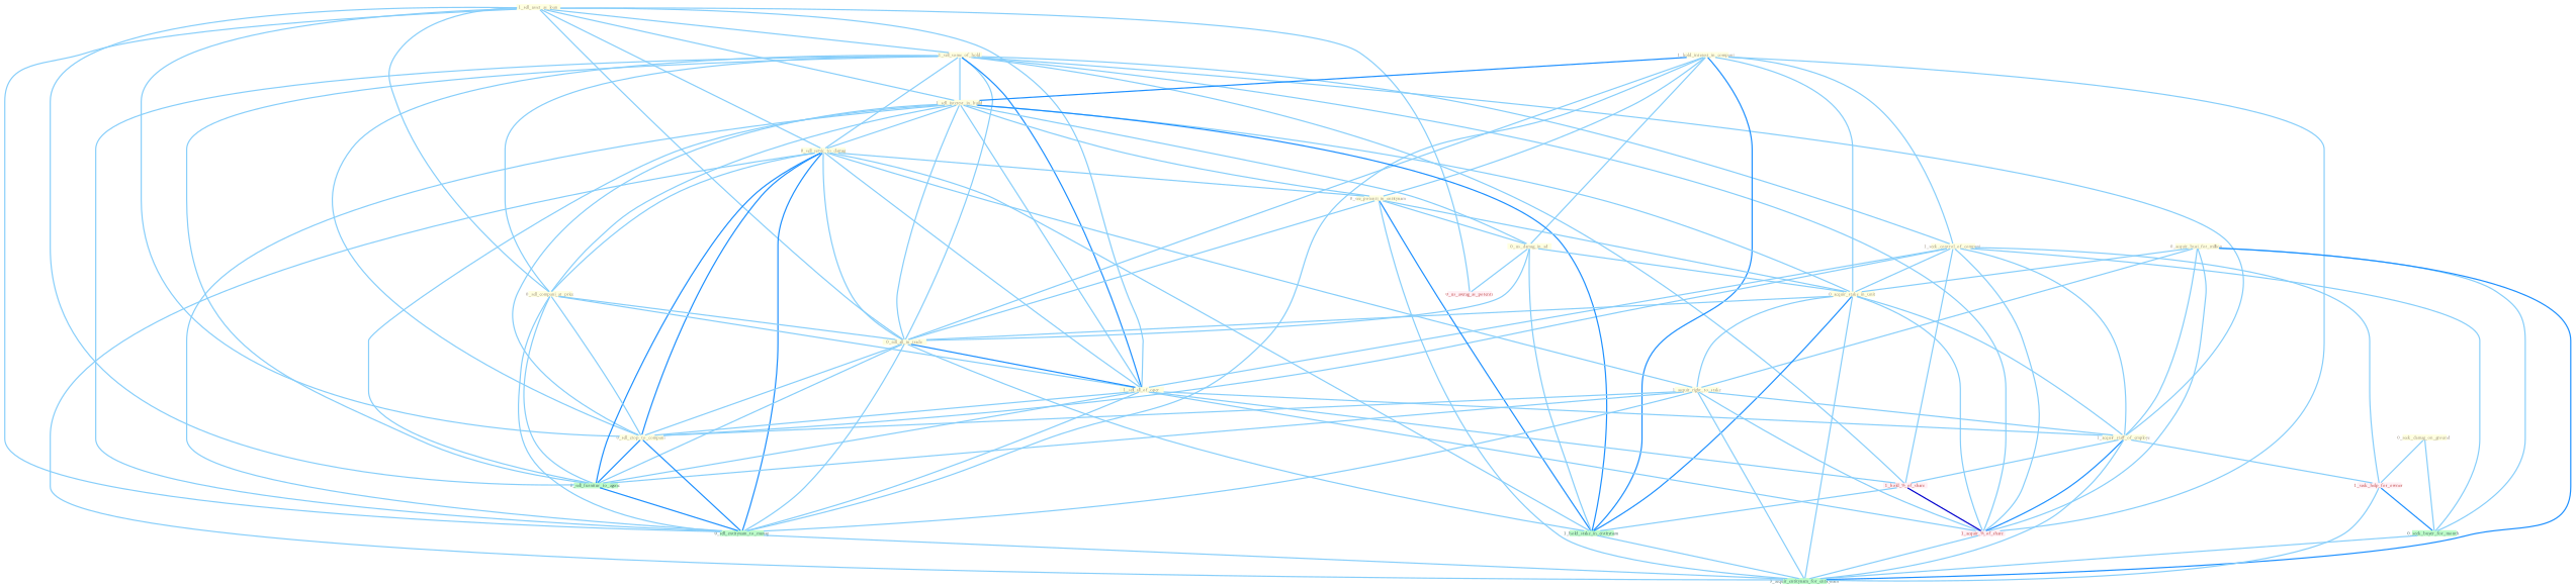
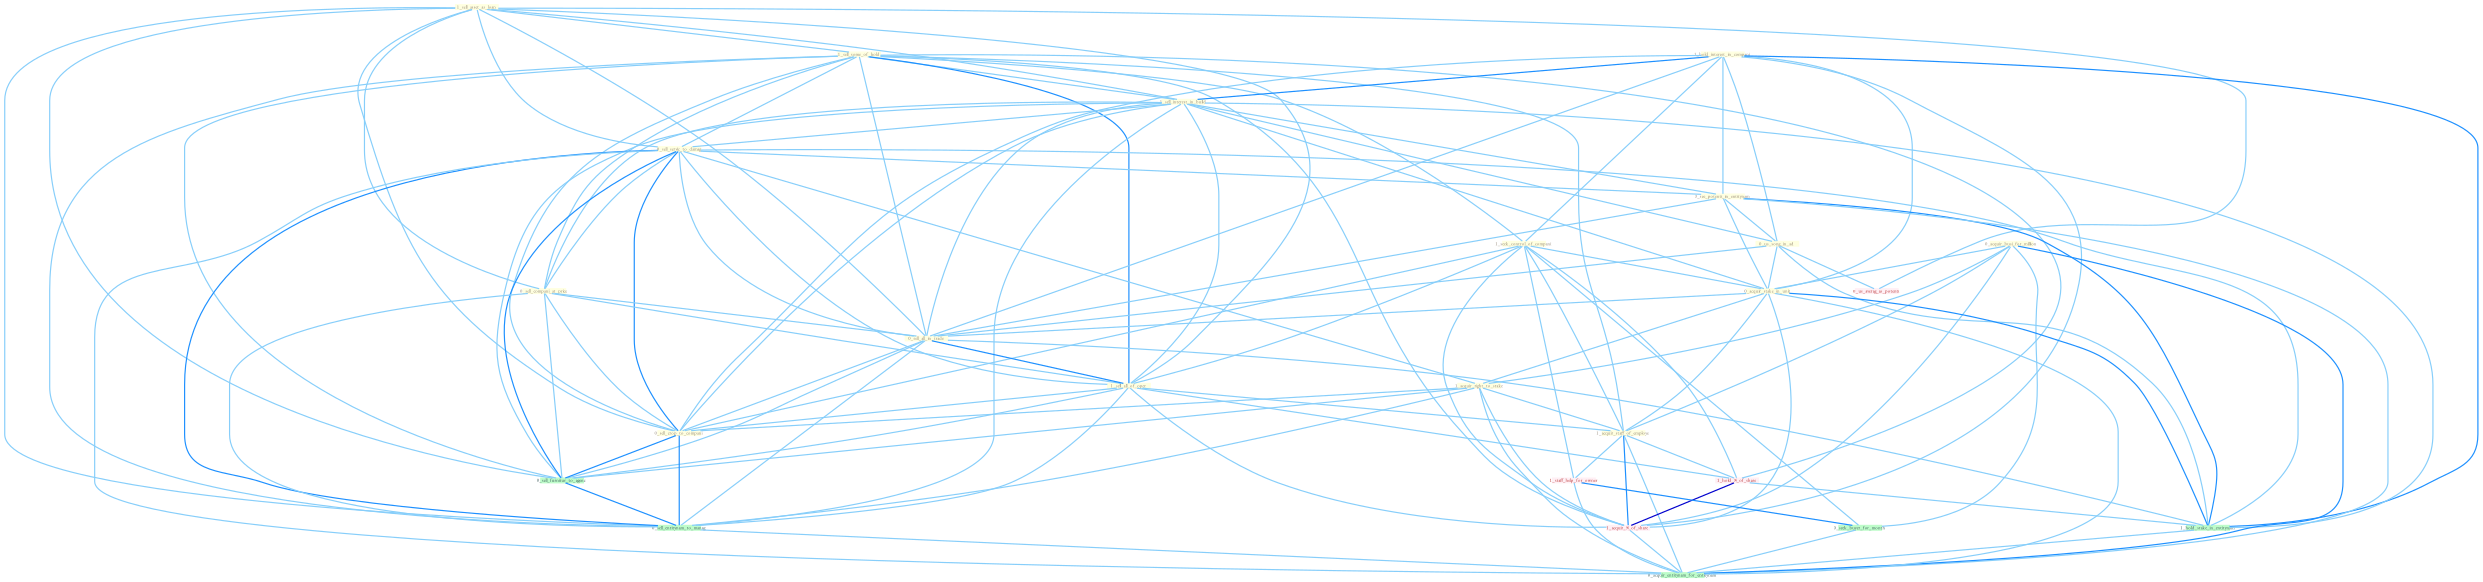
  graph {
    fontname="EB Garamond"
    node [color="#ffffe0" fixedsize=true fontcolor="#8b7d6b" fontname="EB Garamond" fontsize=4 shape=polygon style=filled]
    edge [color="#87cefa" fontname="EB Garamond" w=1]
    "1_sell_asset_as_loan " [height=.06 width=.5]
    n2 [height=.06 label="1_sell_some_of_hold" width=.5]
    "1_hold_interest_in_compani " [height=.06 width=.5]
    "1_seek_control_of_compani " [height=.06 width=.5]
-   "0_seek_damag_on_ground " [height=.06 width=.5]
    "1_sell_interest_in_build " [height=.06 width=.5]
    n7 [height=.06 label="0_sell_servic_to_damag" width=.5]
    "0_sell_compani_at_price " [height=.06 width=.5]
    "0_see_potenti_in_entitynam " [height=.06 width=.5]
    "0_acquir_busi_for_million " [height=.06 width=.5]
-   "0_us_song_in_ad " [height=.06 width=.5 label="0_us_damag_in_ad"]
+   "0_us_song_in_ad " [height=.06 width=.5]
    "0_acquir_stake_in_unit " [height=.06 width=.5]
    "0_sell_all_in_trade " [height=.06 width=.5]
    n14 [height=.06 label="1_acquir_right_to_stake" width=.5]
    "1_sell_all_of_oper " [height=.06 width=.5]
    "1_acquir_staff_of_employe " [height=.06 width=.5]
    "0_sell_crop_to_compani " [height=.06 width=.5]
    "1_hold_%_of_share " [color="#fff0f5" fontcolor="#b22222" height=.06 width=.5]
-   "1_seek_help_for_owner " [color="#fff0f5" fontcolor="#b22222" height=.06 width=.5]
+   "1_seek_help_for_owner " [color="#fff0f5" fontcolor="#b22222" height=.06 width=.5 label="1_staff_help_for_owner"]
    "1_acquir_%_of_share " [color="#fff0f5" fontcolor="#b22222" height=.06 width=.5]
    n21 [color="#fff0f5" fontcolor="#b22222" height=.06 label="0_us_averag_as_potenti" width=.5]
    "0_sell_furnitur_to_agenc " [color="#BDFCC9" fontcolor="#2f4f4f" height=.06 width=.5]
    "0_sell_entitynam_to_manag " [color="#BDFCC9" fontcolor="#2f4f4f" height=.06 width=.5]
    "1_hold_stake_in_entitynam " [color="#BDFCC9" fontcolor="#2f4f4f" height=.06 width=.5]
    "0_seek_buyer_for_month " [color="#BDFCC9" fontcolor="#2f4f4f" height=.06 width=.5]
    "0_acquir_entitynam_for_entitynam " [color="#BDFCC9" fontcolor="#2f4f4f" height=.06 width=.5]
    subgraph sub_1 {
      "1_sell_asset_as_loan "
      n2
      "1_hold_interest_in_compani "
      "1_seek_control_of_compani "
-     "0_seek_damag_on_ground "
      "1_sell_interest_in_build "
      n7
      "0_sell_compani_at_price "
      "0_see_potenti_in_entitynam "
      "0_acquir_busi_for_million "
      "0_us_song_in_ad "
      "0_acquir_stake_in_unit "
      "0_sell_all_in_trade "
      n14
      "1_sell_all_of_oper "
      "1_acquir_staff_of_employe "
      "0_sell_crop_to_compani "
    }
    subgraph sub_2 {
      "1_hold_%_of_share "
      "1_seek_help_for_owner "
      "1_acquir_%_of_share "
      n21
    }
    "1_sell_asset_as_loan " -- n2
    "1_sell_asset_as_loan " -- "1_sell_interest_in_build "
    "1_sell_asset_as_loan " -- n7
    "1_sell_asset_as_loan " -- "0_sell_compani_at_price "
    "1_sell_asset_as_loan " -- "0_sell_all_in_trade "
    "1_sell_asset_as_loan " -- "1_sell_all_of_oper "
    "1_sell_asset_as_loan " -- "0_sell_crop_to_compani "
    "1_sell_asset_as_loan " -- n21
    "1_sell_asset_as_loan " -- "0_sell_furnitur_to_agenc "
    "1_sell_asset_as_loan " -- "0_sell_entitynam_to_manag "
    n2 -- "1_seek_control_of_compani "
    n2 -- "1_sell_interest_in_build "
    n2 -- n7
    n2 -- "0_sell_compani_at_price "
    n2 -- "0_sell_all_in_trade "
    n2 -- "1_sell_all_of_oper " [color="#1e90ff" w=2]
    n2 -- "1_acquir_staff_of_employe "
    n2 -- "0_sell_crop_to_compani "
    n2 -- "1_hold_%_of_share "
    n2 -- "1_acquir_%_of_share "
    n2 -- "0_sell_furnitur_to_agenc "
    n2 -- "0_sell_entitynam_to_manag "
    "1_hold_interest_in_compani " -- "1_seek_control_of_compani "
    "1_hold_interest_in_compani " -- "1_sell_interest_in_build " [color="#1e90ff" w=2]
    "1_hold_interest_in_compani " -- "0_see_potenti_in_entitynam "
    "1_hold_interest_in_compani " -- "0_us_song_in_ad "
    "1_hold_interest_in_compani " -- "0_acquir_stake_in_unit "
    "1_hold_interest_in_compani " -- "0_sell_all_in_trade "
-   "1_hold_interest_in_compani " -- "0_sell_entitynam_to_manag "
+   "1_hold_interest_in_compani " -- "0_sell_crop_to_compani "
    "1_hold_interest_in_compani " -- "1_acquir_%_of_share "
    "1_hold_interest_in_compani " -- "1_hold_stake_in_entitynam " [color="#1e90ff" w=2]
    "1_seek_control_of_compani " -- "0_acquir_stake_in_unit "
    "1_seek_control_of_compani " -- "1_sell_all_of_oper "
    "1_seek_control_of_compani " -- "1_acquir_staff_of_employe "
    "1_seek_control_of_compani " -- "0_sell_crop_to_compani "
    "1_seek_control_of_compani " -- "1_hold_%_of_share "
    "1_seek_control_of_compani " -- "1_seek_help_for_owner "
    "1_seek_control_of_compani " -- "1_acquir_%_of_share "
    "1_seek_control_of_compani " -- "0_seek_buyer_for_month "
-   "0_seek_damag_on_ground " -- "1_seek_help_for_owner "
-   "0_seek_damag_on_ground " -- "0_seek_buyer_for_month "
    "1_sell_interest_in_build " -- n7
    "1_sell_interest_in_build " -- "0_sell_compani_at_price "
    "1_sell_interest_in_build " -- "0_see_potenti_in_entitynam "
    "1_sell_interest_in_build " -- "0_us_song_in_ad "
    "1_sell_interest_in_build " -- "0_acquir_stake_in_unit "
    "1_sell_interest_in_build " -- "0_sell_all_in_trade " [w=2]
    "1_sell_interest_in_build " -- "1_sell_all_of_oper "
    "1_sell_interest_in_build " -- "0_sell_crop_to_compani "
    "1_sell_interest_in_build " -- "0_sell_furnitur_to_agenc "
    "1_sell_interest_in_build " -- "0_sell_entitynam_to_manag "
-   "1_sell_interest_in_build " -- "1_hold_stake_in_entitynam " [color="#1e90ff"]
+   "1_sell_interest_in_build " -- "1_hold_stake_in_entitynam "
    n7 -- "0_sell_compani_at_price "
    n7 -- "0_see_potenti_in_entitynam "
    n7 -- "0_sell_all_in_trade "
    n7 -- n14
    n7 -- "1_sell_all_of_oper "
    n7 -- "0_sell_crop_to_compani " [color="#1e90ff" w=2]
    n7 -- "0_sell_furnitur_to_agenc " [color="#1e90ff" w=2]
    n7 -- "0_sell_entitynam_to_manag " [color="#1e90ff" w=2]
    n7 -- "1_hold_stake_in_entitynam "
    n7 -- "0_acquir_entitynam_for_entitynam "
    "0_sell_compani_at_price " -- "0_sell_all_in_trade "
    "0_sell_compani_at_price " -- "1_sell_all_of_oper "
    "0_sell_compani_at_price " -- "0_sell_crop_to_compani "
    "0_sell_compani_at_price " -- "0_sell_furnitur_to_agenc "
    "0_sell_compani_at_price " -- "0_sell_entitynam_to_manag "
    "0_see_potenti_in_entitynam " -- "0_us_song_in_ad "
    "0_see_potenti_in_entitynam " -- "0_acquir_stake_in_unit "
    "0_see_potenti_in_entitynam " -- "0_sell_all_in_trade "
    "0_see_potenti_in_entitynam " -- "1_hold_stake_in_entitynam " [color="#1e90ff" w=2]
    "0_see_potenti_in_entitynam " -- "0_acquir_entitynam_for_entitynam "
    "0_acquir_busi_for_million " -- "0_acquir_stake_in_unit "
    "0_acquir_busi_for_million " -- n14
    "0_acquir_busi_for_million " -- "1_acquir_staff_of_employe "
    "0_acquir_busi_for_million " -- "1_acquir_%_of_share "
    "0_acquir_busi_for_million " -- "0_seek_buyer_for_month "
    "0_acquir_busi_for_million " -- "0_acquir_entitynam_for_entitynam " [color="#1e90ff" w=2]
    "0_us_song_in_ad " -- "0_acquir_stake_in_unit "
    "0_us_song_in_ad " -- "0_sell_all_in_trade "
    "0_us_song_in_ad " -- n21
    "0_us_song_in_ad " -- "1_hold_stake_in_entitynam "
    "0_acquir_stake_in_unit " -- "0_sell_all_in_trade "
    "0_acquir_stake_in_unit " -- n14
    "0_acquir_stake_in_unit " -- "1_acquir_staff_of_employe "
    "0_acquir_stake_in_unit " -- "1_acquir_%_of_share "
    "0_acquir_stake_in_unit " -- "1_hold_stake_in_entitynam " [color="#1e90ff" w=2]
    "0_acquir_stake_in_unit " -- "0_acquir_entitynam_for_entitynam "
    "0_sell_all_in_trade " -- "1_sell_all_of_oper " [color="#1e90ff" w=2]
    "0_sell_all_in_trade " -- "0_sell_crop_to_compani "
    "0_sell_all_in_trade " -- "0_sell_furnitur_to_agenc "
    "0_sell_all_in_trade " -- "0_sell_entitynam_to_manag "
    "0_sell_all_in_trade " -- "1_hold_stake_in_entitynam "
    n14 -- "1_acquir_staff_of_employe "
    n14 -- "0_sell_crop_to_compani "
    n14 -- "1_acquir_%_of_share "
    n14 -- "0_sell_furnitur_to_agenc "
    n14 -- "0_sell_entitynam_to_manag "
    n14 -- "0_acquir_entitynam_for_entitynam "
    "1_sell_all_of_oper " -- "1_acquir_staff_of_employe "
    "1_sell_all_of_oper " -- "0_sell_crop_to_compani "
    "1_sell_all_of_oper " -- "1_hold_%_of_share "
    "1_sell_all_of_oper " -- "1_acquir_%_of_share "
    "1_sell_all_of_oper " -- "0_sell_furnitur_to_agenc "
    "1_sell_all_of_oper " -- "0_sell_entitynam_to_manag "
    "1_acquir_staff_of_employe " -- "1_hold_%_of_share "
    "1_acquir_staff_of_employe " -- "1_seek_help_for_owner "
    "1_acquir_staff_of_employe " -- "1_acquir_%_of_share " [color="#1e90ff" w=2]
    "1_acquir_staff_of_employe " -- "0_acquir_entitynam_for_entitynam "
    "0_sell_crop_to_compani " -- "0_sell_furnitur_to_agenc " [color="#1e90ff" w=2]
    "0_sell_crop_to_compani " -- "0_sell_entitynam_to_manag " [color="#1e90ff" w=2]
    "1_hold_%_of_share " -- "1_acquir_%_of_share " [color="#0000cd" w=3]
    "1_hold_%_of_share " -- "1_hold_stake_in_entitynam "
    "1_seek_help_for_owner " -- "0_seek_buyer_for_month " [color="#1e90ff" w=2]
    "1_seek_help_for_owner " -- "0_acquir_entitynam_for_entitynam "
    "1_acquir_%_of_share " -- "0_acquir_entitynam_for_entitynam "
    "0_sell_furnitur_to_agenc " -- "0_sell_entitynam_to_manag " [color="#1e90ff" w=2]
    "0_sell_entitynam_to_manag " -- "0_acquir_entitynam_for_entitynam "
    "1_hold_stake_in_entitynam " -- "0_acquir_entitynam_for_entitynam "
    "0_seek_buyer_for_month " -- "0_acquir_entitynam_for_entitynam "
  }
